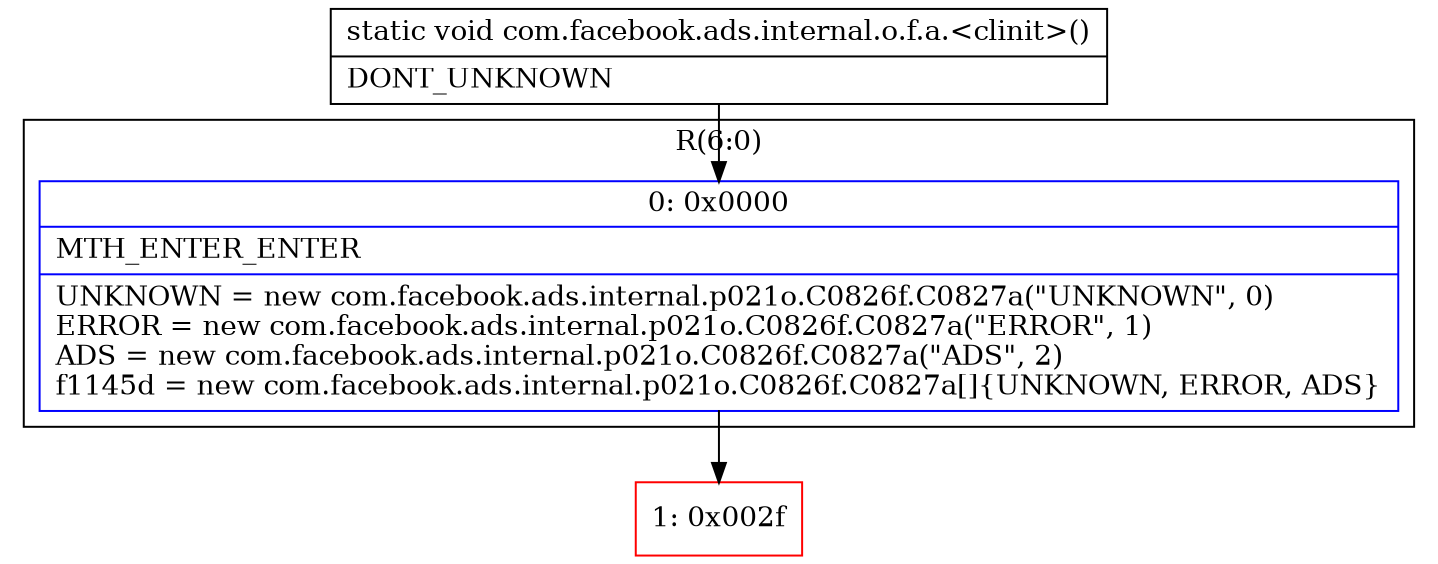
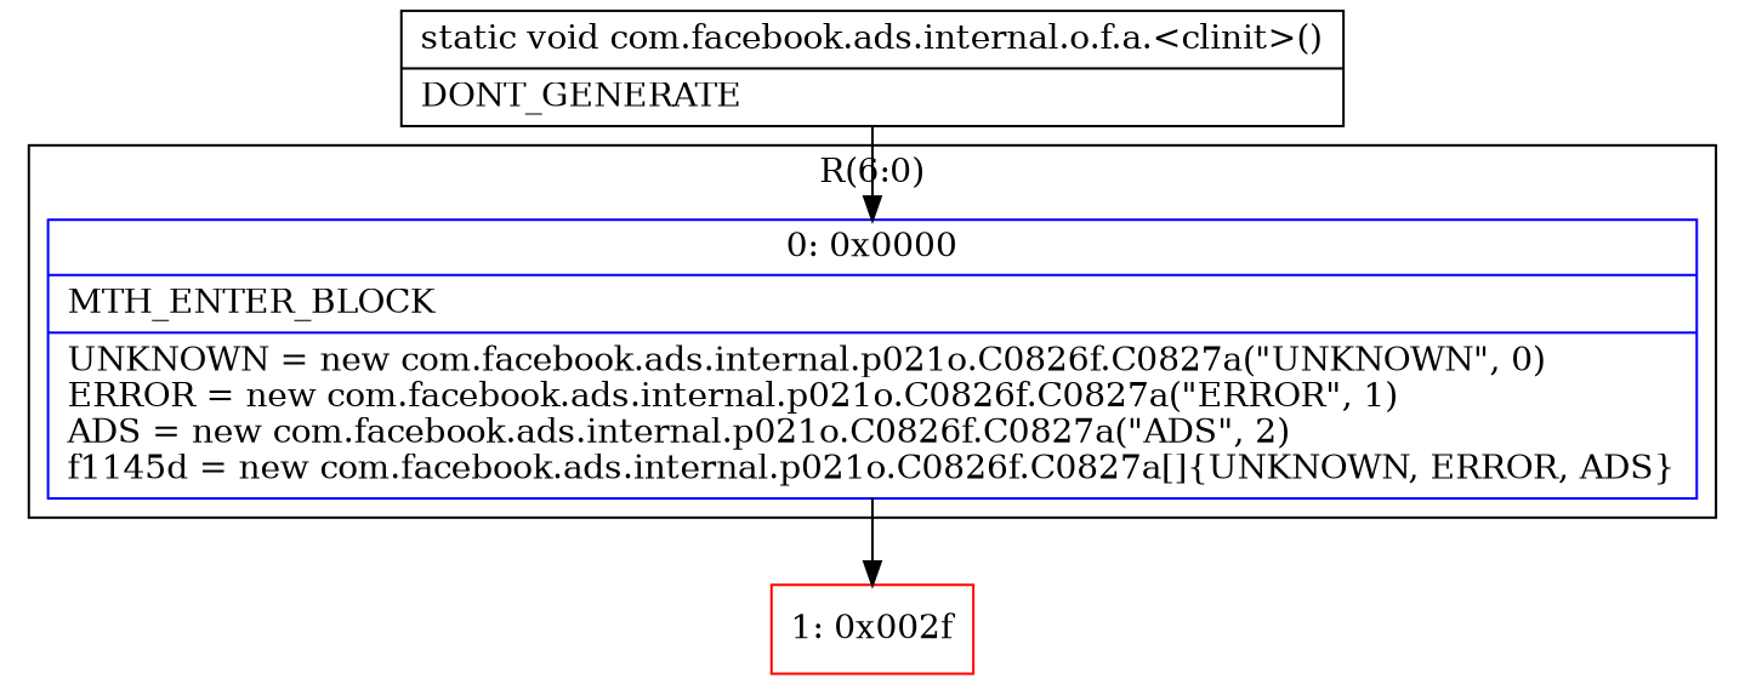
  digraph {
    node [shape=record]
-   n1 [color=blue label="{0\:\ 0x0000|MTH_ENTER_ENTER\l|UNKNOWN = new com.facebook.ads.internal.p021o.C0826f.C0827a(\"UNKNOWN\", 0)\lERROR = new com.facebook.ads.internal.p021o.C0826f.C0827a(\"ERROR\", 1)\lADS = new com.facebook.ads.internal.p021o.C0826f.C0827a(\"ADS\", 2)\lf1145d = new com.facebook.ads.internal.p021o.C0826f.C0827a[]\{UNKNOWN, ERROR, ADS\}\l}"]
+   n1 [color=blue label="{0\:\ 0x0000|MTH_ENTER_BLOCK\l|UNKNOWN = new com.facebook.ads.internal.p021o.C0826f.C0827a(\"UNKNOWN\", 0)\lERROR = new com.facebook.ads.internal.p021o.C0826f.C0827a(\"ERROR\", 1)\lADS = new com.facebook.ads.internal.p021o.C0826f.C0827a(\"ADS\", 2)\lf1145d = new com.facebook.ads.internal.p021o.C0826f.C0827a[]\{UNKNOWN, ERROR, ADS\}\l}"]
    n2 [color=red label="{1\:\ 0x002f}"]
-   n3 [label="{static void com.facebook.ads.internal.o.f.a.\<clinit\>()  | DONT_UNKNOWN\l}"]
+   n3 [label="{static void com.facebook.ads.internal.o.f.a.\<clinit\>()  | DONT_GENERATE\l}"]
    subgraph cluster_1 {
      label="R(6:0)"
      n1
    }
    n1 -> n2
    n3 -> n1
  }
